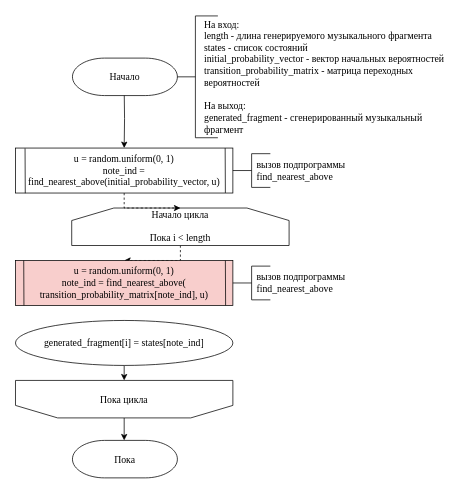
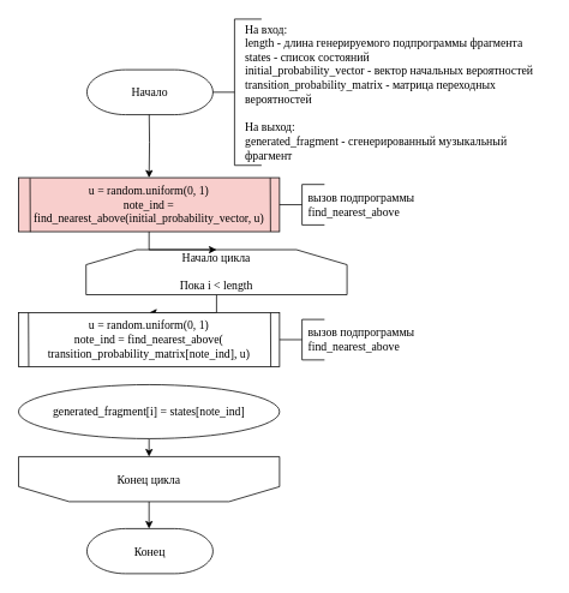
  <mxCell id="0" />
  <mxCell id="1" parent="0" />
  <mxCell id="2" style="edgeStyle=orthogonalEdgeStyle;rounded=0;orthogonalLoop=1;jettySize=auto;html=1;exitX=0.5;exitY=1;exitDx=0;exitDy=0;exitPerimeter=0;" parent="1" target="9" edge="1"><mxGeometry relative="1" as="geometry"><mxPoint x="165" y="117" as="sourcePoint" /></mxGeometry></mxCell>
  <mxCell id="3" value="" style="strokeWidth=1;html=1;shape=mxgraph.flowchart.annotation_2;align=left;labelPosition=right;pointerEvents=1;rounded=0;" parent="1" vertex="1"><mxGeometry x="230" y="20.75" width="60" height="162.5" as="geometry" /></mxCell>
- <mxCell id="4" value="&lt;font face=&quot;Times New Roman&quot; style=&quot;font-size: 13px&quot;&gt;На вход: &lt;br&gt;length - длина генерируемого музыкального фрагмента&lt;br&gt;states - список состояний&lt;br&gt;initial_probability_vector - вектор начальных вероятностей&lt;br&gt;&lt;/font&gt;&lt;div style=&quot;font-size: 13px&quot;&gt;&lt;font face=&quot;Times New Roman&quot; style=&quot;font-size: 13px&quot;&gt;transition_probability_matrix - матрица переходных&amp;nbsp;&lt;/font&gt;&lt;/div&gt;&lt;div style=&quot;font-size: 13px&quot;&gt;&lt;font face=&quot;Times New Roman&quot; style=&quot;font-size: 13px&quot;&gt;вероятностей&lt;br&gt;&lt;/font&gt;&lt;/div&gt;&lt;div style=&quot;font-size: 13px&quot;&gt;&lt;font face=&quot;Times New Roman&quot; style=&quot;font-size: 13px&quot;&gt;&lt;br&gt;&lt;/font&gt;&lt;/div&gt;&lt;div style=&quot;font-size: 13px&quot;&gt;&lt;font face=&quot;Times New Roman&quot; style=&quot;font-size: 13px&quot;&gt;&lt;span&gt;На выход:&amp;nbsp;&lt;/span&gt;&lt;br&gt;&lt;/font&gt;&lt;/div&gt;&lt;div style=&quot;font-size: 13px&quot;&gt;&lt;span&gt;&lt;font face=&quot;Times New Roman&quot; style=&quot;font-size: 13px&quot;&gt;generated_fragment - сгенерированный музыкальный&amp;nbsp;&lt;/font&gt;&lt;/span&gt;&lt;/div&gt;&lt;div style=&quot;font-size: 13px&quot;&gt;&lt;font face=&quot;Times New Roman&quot; style=&quot;font-size: 13px&quot;&gt;фрагмент&lt;/font&gt;&lt;/div&gt;" style="text;html=1;align=left;verticalAlign=middle;resizable=0;points=[];autosize=1;" parent="1" vertex="1"><mxGeometry x="270" y="27" width="340" height="150" as="geometry" /></mxCell>
- <mxCell id="5" style="edgeStyle=orthogonalEdgeStyle;rounded=0;orthogonalLoop=1;jettySize=auto;html=1;exitX=0.5;exitY=1;exitDx=0;exitDy=0;exitPerimeter=0;entryX=0.5;entryY=0;entryDx=0;entryDy=0;dashed=1;" parent="1" source="6" target="10" edge="1"><mxGeometry relative="1" as="geometry" /></mxCell>
+ <mxCell id="4" value="&lt;font face=&quot;Times New Roman&quot; style=&quot;font-size: 13px&quot;&gt;На вход: &lt;br&gt;length - длина генерируемого подпрограммы фрагмента&lt;br&gt;states - список состояний&lt;br&gt;initial_probability_vector - вектор начальных вероятностей&lt;br&gt;&lt;/font&gt;&lt;div style=&quot;font-size: 13px&quot;&gt;&lt;font face=&quot;Times New Roman&quot; style=&quot;font-size: 13px&quot;&gt;transition_probability_matrix - матрица переходных&amp;nbsp;&lt;/font&gt;&lt;/div&gt;&lt;div style=&quot;font-size: 13px&quot;&gt;&lt;font face=&quot;Times New Roman&quot; style=&quot;font-size: 13px&quot;&gt;вероятностей&lt;br&gt;&lt;/font&gt;&lt;/div&gt;&lt;div style=&quot;font-size: 13px&quot;&gt;&lt;font face=&quot;Times New Roman&quot; style=&quot;font-size: 13px&quot;&gt;&lt;br&gt;&lt;/font&gt;&lt;/div&gt;&lt;div style=&quot;font-size: 13px&quot;&gt;&lt;font face=&quot;Times New Roman&quot; style=&quot;font-size: 13px&quot;&gt;&lt;span&gt;На выход:&amp;nbsp;&lt;/span&gt;&lt;br&gt;&lt;/font&gt;&lt;/div&gt;&lt;div style=&quot;font-size: 13px&quot;&gt;&lt;span&gt;&lt;font face=&quot;Times New Roman&quot; style=&quot;font-size: 13px&quot;&gt;generated_fragment - сгенерированный музыкальный&amp;nbsp;&lt;/font&gt;&lt;/span&gt;&lt;/div&gt;&lt;div style=&quot;font-size: 13px&quot;&gt;&lt;font face=&quot;Times New Roman&quot; style=&quot;font-size: 13px&quot;&gt;фрагмент&lt;/font&gt;&lt;/div&gt;" style="text;html=1;align=left;verticalAlign=middle;resizable=0;points=[];autosize=1;" parent="1" vertex="1"><mxGeometry x="270" y="27" width="340" height="150" as="geometry" /></mxCell>
+ <mxCell id="5" style="edgeStyle=orthogonalEdgeStyle;rounded=0;orthogonalLoop=1;jettySize=auto;html=1;exitX=0.5;exitY=1;exitDx=0;exitDy=0;exitPerimeter=0;entryX=0.5;entryY=0;entryDx=0;entryDy=0;" parent="1" source="6" target="10" edge="1"><mxGeometry relative="1" as="geometry" /></mxCell>
  <mxCell id="6" value="&lt;font face=&quot;Times New Roman&quot; style=&quot;font-size: 13px&quot;&gt;Начало цикла&lt;br&gt;&lt;br&gt;Пока i &amp;lt; length&lt;/font&gt;" style="strokeWidth=1;html=1;shape=stencil(1VbBcoIwEP0ajjiRjFaPHWpPjhcPPa+4asaQMAlV+/eNLEwJFktjL53hkH0L7+1bsoGIp/YABUYJU5BjxF+iJFlqXThgKXJRutAtD5SYMgrPFM5nFIItMCsJO4ERsJFIGVsafcSz2JY1g1AHNMTKFxF7dvdcL55mWilHIrSyXqaVd2QglHuWXYiMjSYk81HHFBVOIccSjYd+2VsRECWvwUrjYUrrACXfUaP7k9Lb75XGYUqLkO51tcYDxVYBvtiIJR25+Wyg3jpIbx7qLqiXzdQFuOvR46lD+gaQpxvIjnuj39X22yoLuA73TaJJ5/qErU3X6dW9BjQMUqgWw9PDDJ0G/gHFdBAFmMwtjD/oxvdxieEibGx0CddX4eUkmD3GjiXeSdh7KXtGLFpwPW9NtTygWt8w+09+/WInk0fthuyQkI2eSW3xznng8Jthq9CeCeXpThu8M7o7ISV9ovtOhRuCCqVfhgr4BA==);whiteSpace=wrap;" parent="1" vertex="1"><mxGeometry x="95" y="277" width="290" height="50" as="geometry" /></mxCell>
  <mxCell id="7" style="edgeStyle=orthogonalEdgeStyle;rounded=0;orthogonalLoop=1;jettySize=auto;html=1;exitX=0.5;exitY=0;exitDx=0;exitDy=0;exitPerimeter=0;entryX=0.5;entryY=0;entryDx=0;entryDy=0;entryPerimeter=0;" parent="1" edge="1"><mxGeometry relative="1" as="geometry"><mxPoint x="165" y="557" as="sourcePoint" /><mxPoint x="165" y="587" as="targetPoint" /></mxGeometry></mxCell>
- <mxCell id="8" style="edgeStyle=orthogonalEdgeStyle;rounded=0;orthogonalLoop=1;jettySize=auto;html=1;exitX=0.5;exitY=1;exitDx=0;exitDy=0;entryX=0.5;entryY=0;entryDx=0;entryDy=0;entryPerimeter=0;dashed=1;" parent="1" source="9" target="6" edge="1"><mxGeometry relative="1" as="geometry" /></mxCell>
- <mxCell id="9" value="&lt;font style=&quot;font-size: 13px&quot; face=&quot;Times New Roman&quot;&gt;u = random.uniform(0, 1)&lt;br&gt;note_ind = find_nearest_above(&lt;span style=&quot;text-align: left&quot;&gt;initial_probability_vector, u&lt;/span&gt;)&lt;/font&gt;" style="rounded=0;whiteSpace=wrap;html=1;absoluteArcSize=1;arcSize=14;strokeWidth=1;" parent="1" vertex="1"><mxGeometry x="20" y="197" width="290" height="60" as="geometry" /></mxCell>
- <mxCell id="10" value="&lt;font face=&quot;Times New Roman&quot; style=&quot;font-size: 13px&quot;&gt;u = random.uniform(0, 1)&lt;br&gt;note_ind&amp;nbsp;= find_nearest_above(&lt;br&gt;&lt;span style=&quot;text-align: left&quot;&gt;transition_probability_matrix[note_ind]&lt;/span&gt;&lt;span style=&quot;text-align: left&quot;&gt;, u&lt;/span&gt;)&lt;/font&gt;" style="rounded=0;whiteSpace=wrap;html=1;absoluteArcSize=1;arcSize=14;strokeWidth=1;fillColor=#f8cecc;" parent="1" vertex="1"><mxGeometry x="20" y="347" width="290" height="60" as="geometry" /></mxCell>
+ <mxCell id="8" style="edgeStyle=orthogonalEdgeStyle;rounded=0;orthogonalLoop=1;jettySize=auto;html=1;exitX=0.5;exitY=1;exitDx=0;exitDy=0;entryX=0.5;entryY=0;entryDx=0;entryDy=0;entryPerimeter=0;" parent="1" source="9" target="6" edge="1"><mxGeometry relative="1" as="geometry" /></mxCell>
+ <mxCell id="9" value="&lt;font style=&quot;font-size: 13px&quot; face=&quot;Times New Roman&quot;&gt;u = random.uniform(0, 1)&lt;br&gt;note_ind = find_nearest_above(&lt;span style=&quot;text-align: left&quot;&gt;initial_probability_vector, u&lt;/span&gt;)&lt;/font&gt;" style="rounded=0;whiteSpace=wrap;html=1;absoluteArcSize=1;arcSize=14;strokeWidth=1;fillColor=#f8cecc;" parent="1" vertex="1"><mxGeometry x="20" y="197" width="290" height="60" as="geometry" /></mxCell>
+ <mxCell id="10" value="&lt;font face=&quot;Times New Roman&quot; style=&quot;font-size: 13px&quot;&gt;u = random.uniform(0, 1)&lt;br&gt;note_ind&amp;nbsp;= find_nearest_above(&lt;br&gt;&lt;span style=&quot;text-align: left&quot;&gt;transition_probability_matrix[note_ind]&lt;/span&gt;&lt;span style=&quot;text-align: left&quot;&gt;, u&lt;/span&gt;)&lt;/font&gt;" style="rounded=0;whiteSpace=wrap;html=1;absoluteArcSize=1;arcSize=14;strokeWidth=1;" parent="1" vertex="1"><mxGeometry x="20" y="347" width="290" height="60" as="geometry" /></mxCell>
  <mxCell id="11" style="edgeStyle=orthogonalEdgeStyle;rounded=0;orthogonalLoop=1;jettySize=auto;html=1;exitX=0.5;exitY=1;exitDx=0;exitDy=0;entryX=0.5;entryY=1;entryDx=0;entryDy=0;entryPerimeter=0;" parent="1" source="12" edge="1"><mxGeometry relative="1" as="geometry"><mxPoint x="165" y="507" as="targetPoint" /></mxGeometry></mxCell>
  <mxCell id="12" value="&lt;font face=&quot;Times New Roman&quot; style=&quot;font-size: 13px&quot;&gt;generated_fragment[i] = states[note_ind]&lt;/font&gt;" style="ellipse;whiteSpace=wrap;html=1;absoluteArcSize=1;arcSize=14;strokeWidth=1;" parent="1" vertex="1"><mxGeometry x="20" y="427" width="290" height="60" as="geometry" /></mxCell>
  <mxCell id="13" value="" style="endArrow=none;html=1;entryX=0.044;entryY=0.008;entryDx=0;entryDy=0;entryPerimeter=0;exitX=0.045;exitY=1.004;exitDx=0;exitDy=0;exitPerimeter=0;" parent="1" source="9" target="9" edge="1"><mxGeometry width="50" height="50" relative="1" as="geometry"><mxPoint x="80" y="237" as="sourcePoint" /><mxPoint x="130" y="187" as="targetPoint" /></mxGeometry></mxCell>
  <mxCell id="14" value="" style="endArrow=none;html=1;entryX=0.044;entryY=0.008;entryDx=0;entryDy=0;entryPerimeter=0;exitX=0.045;exitY=1.004;exitDx=0;exitDy=0;exitPerimeter=0;" parent="1" edge="1"><mxGeometry width="50" height="50" relative="1" as="geometry"><mxPoint x="300" y="256.88" as="sourcePoint" /><mxPoint x="299.71" y="197.12" as="targetPoint" /></mxGeometry></mxCell>
  <mxCell id="15" value="&lt;span style=&quot;font-family: &amp;#34;times new roman&amp;#34; ; font-size: 13px&quot;&gt;вызов подпрограммы&lt;br&gt;find_nearest_above&lt;/span&gt;" style="text;html=1;align=left;verticalAlign=middle;resizable=0;points=[];autosize=1;" parent="1" vertex="1"><mxGeometry x="340" y="212" width="130" height="30" as="geometry" /></mxCell>
  <mxCell id="16" value="" style="strokeWidth=1;html=1;shape=mxgraph.flowchart.annotation_2;align=left;labelPosition=right;pointerEvents=1;rounded=0;" parent="1" vertex="1"><mxGeometry x="310" y="204.5" width="50" height="45" as="geometry" /></mxCell>
- <mxCell id="17" value="&lt;font face=&quot;Times New Roman&quot;&gt;&lt;span style=&quot;font-size: 13px&quot;&gt;Пока цикла&lt;/span&gt;&lt;/font&gt;" style="strokeWidth=1;html=1;shape=stencil(1VbBcoIwEP0ajjiRjFaPHWpPjhcPPa+4asaQMAlV+/eNLEwJFktjL53hkH0L7+1bsoGIp/YABUYJU5BjxF+iJFlqXThgKXJRutAtD5SYMgrPFM5nFIItMCsJO4ERsJFIGVsafcSz2JY1g1AHNMTKFxF7dvdcL55mWilHIrSyXqaVd2QglHuWXYiMjSYk81HHFBVOIccSjYd+2VsRECWvwUrjYUrrACXfUaP7k9Lb75XGYUqLkO51tcYDxVYBvtiIJR25+Wyg3jpIbx7qLqiXzdQFuOvR46lD+gaQpxvIjnuj39X22yoLuA73TaJJ5/qErU3X6dW9BjQMUqgWw9PDDJ0G/gHFdBAFmMwtjD/oxvdxieEibGx0CddX4eUkmD3GjiXeSdh7KXtGLFpwPW9NtTygWt8w+09+/WInk0fthuyQkI2eSW3xznng8Jthq9CeCeXpThu8M7o7ISV9ovtOhRuCCqVfhgr4BA==);whiteSpace=wrap;direction=west;" parent="1" vertex="1"><mxGeometry x="20" y="507" width="290" height="50" as="geometry" /></mxCell>
+ <mxCell id="17" value="&lt;font face=&quot;Times New Roman&quot;&gt;&lt;span style=&quot;font-size: 13px&quot;&gt;Конец цикла&lt;/span&gt;&lt;/font&gt;" style="strokeWidth=1;html=1;shape=stencil(1VbBcoIwEP0ajjiRjFaPHWpPjhcPPa+4asaQMAlV+/eNLEwJFktjL53hkH0L7+1bsoGIp/YABUYJU5BjxF+iJFlqXThgKXJRutAtD5SYMgrPFM5nFIItMCsJO4ERsJFIGVsafcSz2JY1g1AHNMTKFxF7dvdcL55mWilHIrSyXqaVd2QglHuWXYiMjSYk81HHFBVOIccSjYd+2VsRECWvwUrjYUrrACXfUaP7k9Lb75XGYUqLkO51tcYDxVYBvtiIJR25+Wyg3jpIbx7qLqiXzdQFuOvR46lD+gaQpxvIjnuj39X22yoLuA73TaJJ5/qErU3X6dW9BjQMUqgWw9PDDJ0G/gHFdBAFmMwtjD/oxvdxieEibGx0CddX4eUkmD3GjiXeSdh7KXtGLFpwPW9NtTygWt8w+09+/WInk0fthuyQkI2eSW3xznng8Jthq9CeCeXpThu8M7o7ISV9ovtOhRuCCqVfhgr4BA==);whiteSpace=wrap;direction=west;" parent="1" vertex="1"><mxGeometry x="20" y="507" width="290" height="50" as="geometry" /></mxCell>
  <mxCell id="18" value="" style="strokeWidth=1;html=1;shape=mxgraph.flowchart.annotation_2;align=left;labelPosition=right;pointerEvents=1;rounded=0;" parent="1" vertex="1"><mxGeometry x="310" y="354.5" width="50" height="45" as="geometry" /></mxCell>
  <mxCell id="19" value="&lt;span style=&quot;font-family: &amp;#34;times new roman&amp;#34; ; font-size: 13px&quot;&gt;вызов подпрограммы&lt;br&gt;find_nearest_above&lt;/span&gt;" style="text;html=1;align=left;verticalAlign=middle;resizable=0;points=[];autosize=1;" parent="1" vertex="1"><mxGeometry x="340" y="362" width="130" height="30" as="geometry" /></mxCell>
  <mxCell id="20" value="" style="endArrow=none;html=1;entryX=0.044;entryY=0.008;entryDx=0;entryDy=0;entryPerimeter=0;exitX=0.045;exitY=1.004;exitDx=0;exitDy=0;exitPerimeter=0;" parent="1" edge="1"><mxGeometry width="50" height="50" relative="1" as="geometry"><mxPoint x="300.29" y="406.88" as="sourcePoint" /><mxPoint x="300" y="347.12" as="targetPoint" /></mxGeometry></mxCell>
  <mxCell id="21" value="" style="endArrow=none;html=1;entryX=0.044;entryY=0.008;entryDx=0;entryDy=0;entryPerimeter=0;exitX=0.045;exitY=1.004;exitDx=0;exitDy=0;exitPerimeter=0;" parent="1" edge="1"><mxGeometry width="50" height="50" relative="1" as="geometry"><mxPoint x="31.29" y="406.88" as="sourcePoint" /><mxPoint x="31" y="347.12" as="targetPoint" /></mxGeometry></mxCell>
  <mxCell id="22" value="&lt;span style=&quot;font-family: &amp;#34;times new roman&amp;#34; ; font-size: 13px&quot;&gt;Начало&lt;/span&gt;" style="strokeWidth=1;html=1;shape=mxgraph.flowchart.terminator;whiteSpace=wrap;" parent="1" vertex="1"><mxGeometry x="96" y="77" width="140" height="50" as="geometry" /></mxCell>
- <mxCell id="23" value="&lt;span style=&quot;font-family: &amp;#34;times new roman&amp;#34; ; font-size: 13px&quot;&gt;Пока&lt;/span&gt;" style="strokeWidth=1;html=1;shape=mxgraph.flowchart.terminator;whiteSpace=wrap;" parent="1" vertex="1"><mxGeometry x="96" y="587" width="140" height="50" as="geometry" /></mxCell>
+ <mxCell id="23" value="&lt;span style=&quot;font-family: &amp;#34;times new roman&amp;#34; ; font-size: 13px&quot;&gt;Конец&lt;/span&gt;" style="strokeWidth=1;html=1;shape=mxgraph.flowchart.terminator;whiteSpace=wrap;" parent="1" vertex="1"><mxGeometry x="96" y="587" width="140" height="50" as="geometry" /></mxCell>
